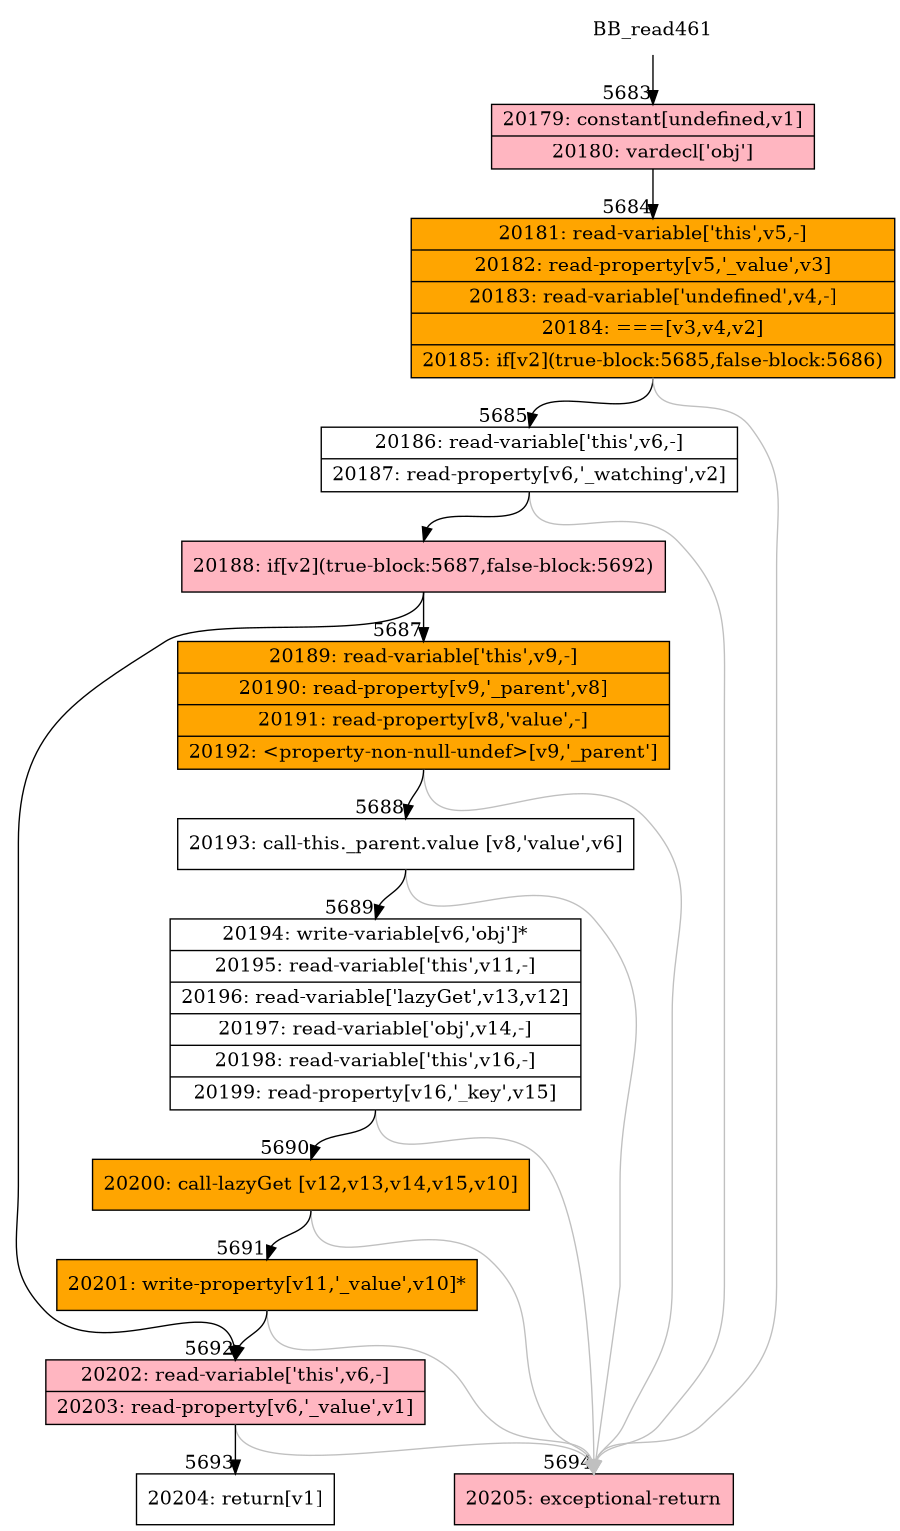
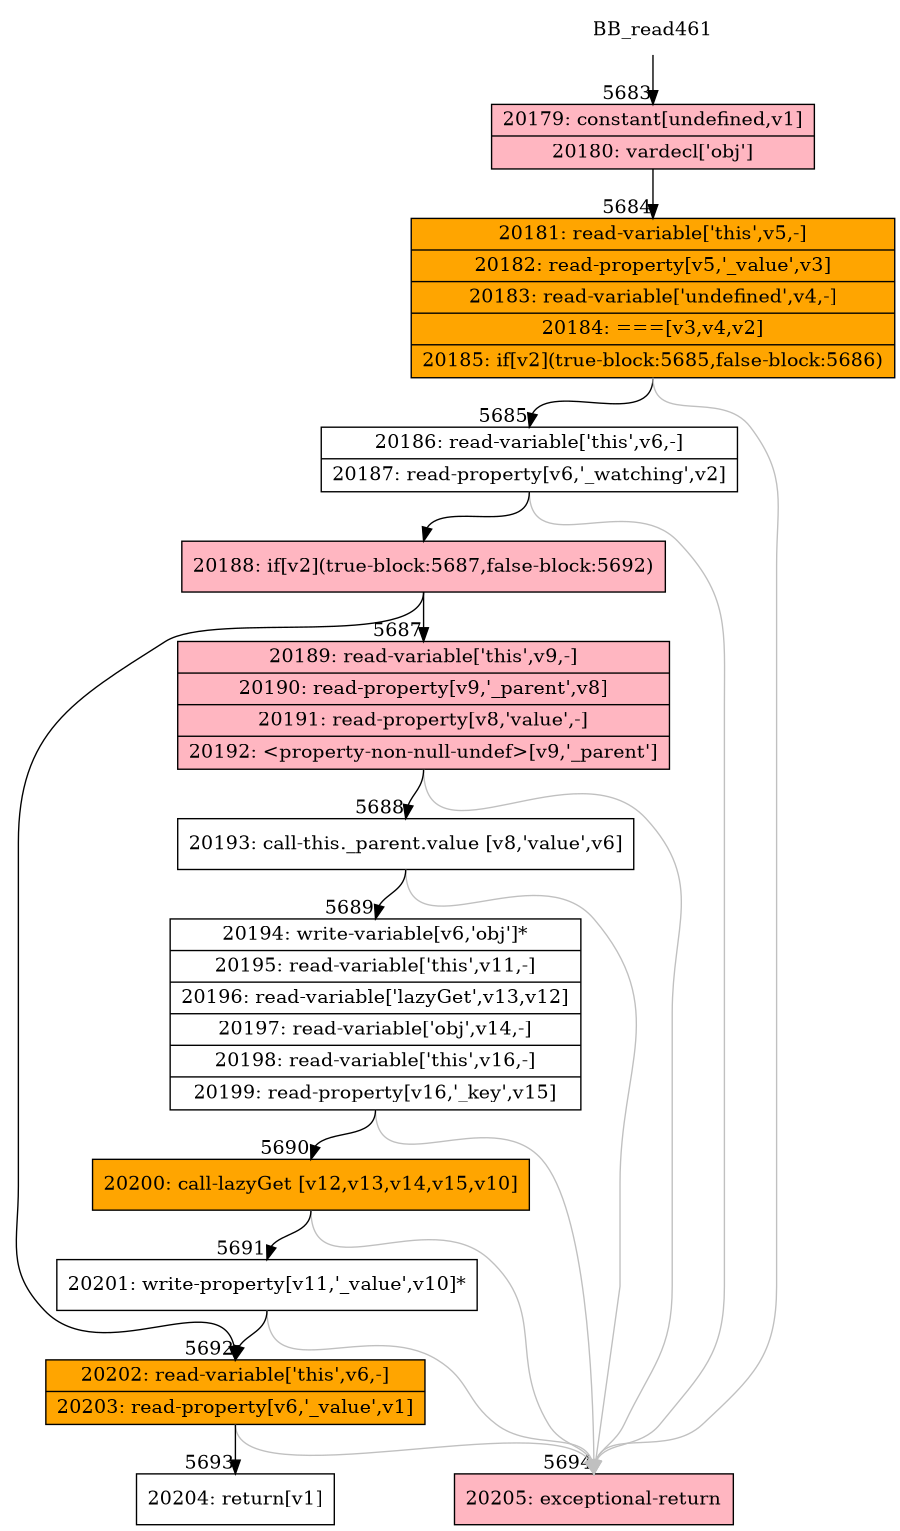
  digraph {
    rankdir=TD
    node [fillcolor=white shape=record style=filled]
    edge [headport=n tailport=s]
    n1 [label=BB_read461 shape=none]
    n2 [fillcolor=lightpink label="{20179: constant[undefined,v1]|20180: vardecl['obj']}"]
    n3 [fillcolor=orange label="{20181: read-variable['this',v5,-]|20182: read-property[v5,'_value',v3]|20183: read-variable['undefined',v4,-]|20184: ===[v3,v4,v2]|20185: if[v2](true-block:5685,false-block:5686)}"]
    n4 [label="{20186: read-variable['this',v6,-]|20187: read-property[v6,'_watching',v2]}"]
    n5 [fillcolor=lightpink label="{20205: exceptional-return}"]
    n6 [fillcolor=lightpink label="{20188: if[v2](true-block:5687,false-block:5692)}"]
-   n7 [fillcolor=orange label="{20189: read-variable['this',v9,-]|20190: read-property[v9,'_parent',v8]|20191: read-property[v8,'value',-]|20192: \<property-non-null-undef\>[v9,'_parent']}"]
-   n8 [fillcolor=lightpink label="{20202: read-variable['this',v6,-]|20203: read-property[v6,'_value',v1]}"]
+   n7 [fillcolor=lightpink label="{20189: read-variable['this',v9,-]|20190: read-property[v9,'_parent',v8]|20191: read-property[v8,'value',-]|20192: \<property-non-null-undef\>[v9,'_parent']}"]
+   n8 [fillcolor=orange label="{20202: read-variable['this',v6,-]|20203: read-property[v6,'_value',v1]}"]
    n9 [label="{20193: call-this._parent.value [v8,'value',v6]}"]
    n10 [label="{20204: return[v1]}"]
    n11 [label="{20194: write-variable[v6,'obj']*|20195: read-variable['this',v11,-]|20196: read-variable['lazyGet',v13,v12]|20197: read-variable['obj',v14,-]|20198: read-variable['this',v16,-]|20199: read-property[v16,'_key',v15]}"]
    n12 [fillcolor=orange label="{20200: call-lazyGet [v12,v13,v14,v15,v10]}"]
-   n13 [fillcolor=orange label="{20201: write-property[v11,'_value',v10]*}"]
+   n13 [label="{20201: write-property[v11,'_value',v10]*}"]
    n1 -> n2 [headlabel="    5683"]
    n2 -> n3 [headlabel="      5684"]
    n3 -> n4 [headlabel="      5685"]
    n3 -> n5 [color=gray headlabel="      5694"]
    n4 -> n5 [color=gray]
    n4 -> n6
    n6 -> n7 [headlabel="      5687"]
    n6 -> n8 [headlabel="      5692"]
    n7 -> n5 [color=gray]
    n7 -> n9 [headlabel="      5688"]
    n8 -> n5 [color=gray]
    n8 -> n10 [headlabel="      5693"]
    n9 -> n5 [color=gray]
    n9 -> n11 [headlabel="      5689"]
    n11 -> n5 [color=gray]
    n11 -> n12 [headlabel="      5690"]
    n12 -> n5 [color=gray]
    n12 -> n13 [headlabel="      5691"]
    n13 -> n5 [color=gray]
    n13 -> n8
  }
